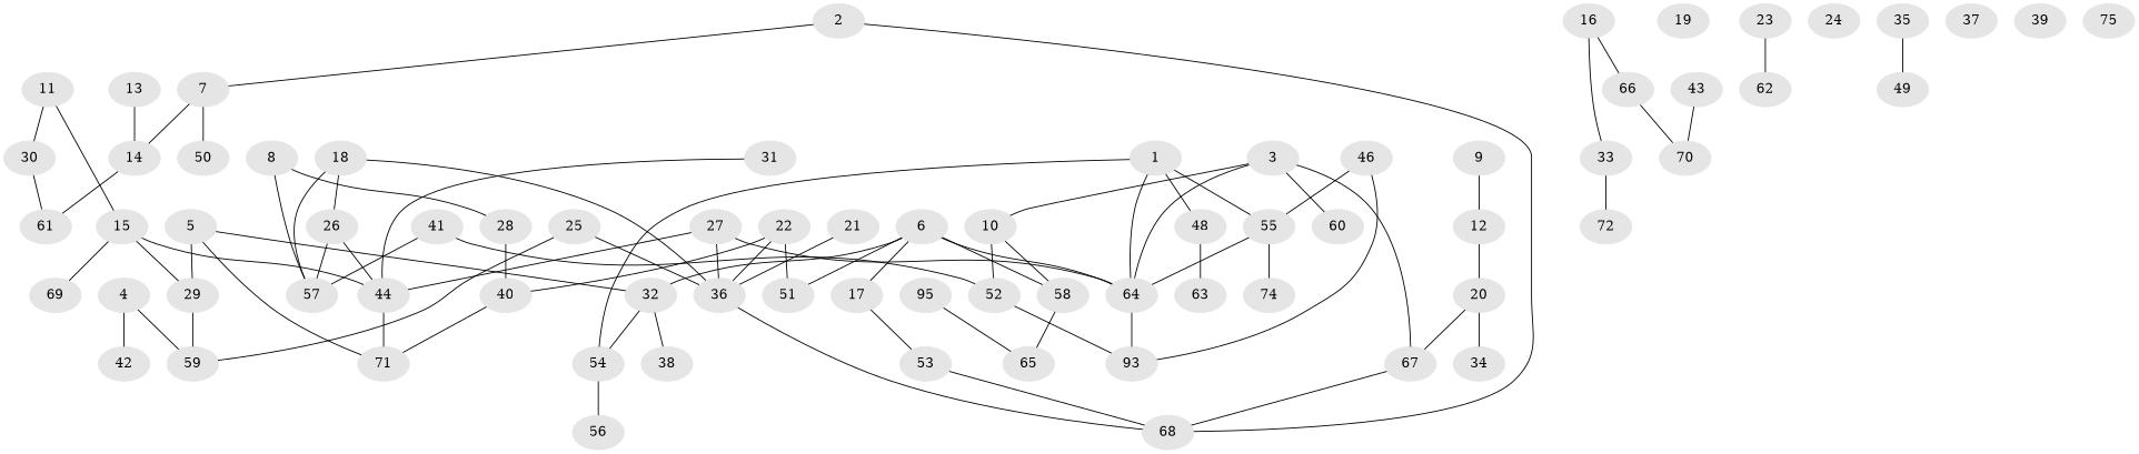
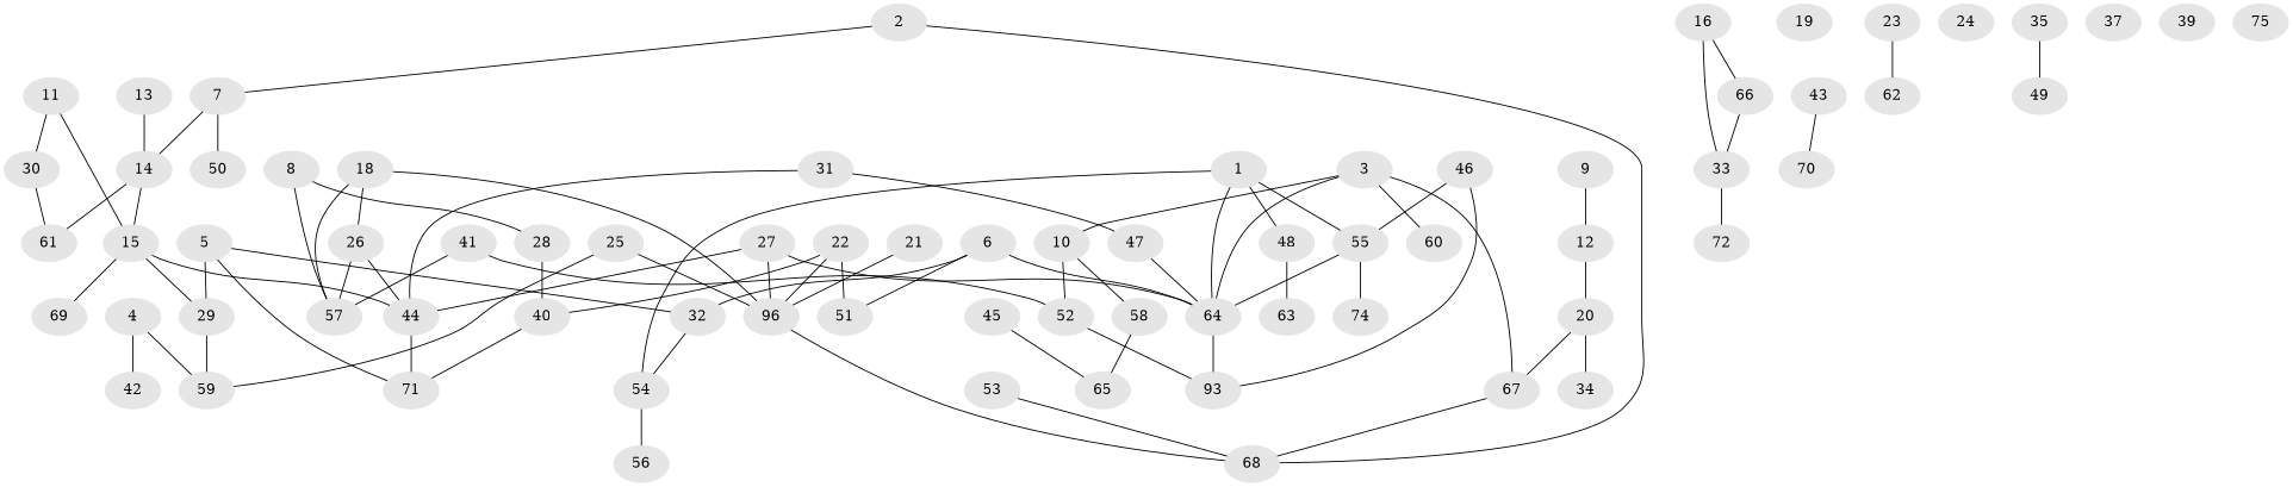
  graph {
    node [color=gray90 style=filled]
    1
    48
    54
    55
    64
    63
    56
    74
    n9 [label=93]
    2
    7
    68
    14
    50
    3
    10
    60
    67
    58
    52
    4
    42
    59
    5
    29
    32
    71
-   38
    6
-   17
    51
    53
    65
    15
    61
    8
    28
    57
    40
    9
    12
    20
    11
    30
    44
    69
    34
    13
    16
    33
    66
    72
    70
    18
    26
-   36
+   36 [label=96]
    19
    21
    22
    23
    62
    24
    25
    27
    31
+   47
    35
    49
    37
    39
    41
    43
-   45 [label=95]
+   45
    46
    75
    1 -- 48
    1 -- 54
    1 -- 55
    1 -- 64
    48 -- 63
    54 -- 56
    55 -- 64
    55 -- 74
    64 -- n9
    2 -- 7
    2 -- 68
    7 -- 14
    7 -- 50
+   14 -- 15
    14 -- 61
    3 -- 64
    3 -- 10
    3 -- 60
    3 -- 67
    10 -- 58
    10 -- 52
    67 -- 68
    58 -- 65
    52 -- n9
    4 -- 42
    4 -- 59
    5 -- 29
    5 -- 32
    5 -- 71
    29 -- 59
    32 -- 54
-   32 -- 38
    6 -- 64
-   6 -- 58
    6 -- 32
-   6 -- 17
    6 -- 51
-   17 -- 53
    53 -- 68
    15 -- 29
    15 -- 44
    15 -- 69
    8 -- 28
    8 -- 57
    28 -- 40
    40 -- 71
    9 -- 12
    12 -- 20
    20 -- 67
    20 -- 34
    11 -- 15
    11 -- 30
    30 -- 61
    44 -- 71
    13 -- 14
    16 -- 33
    16 -- 66
    33 -- 72
-   66 -- 70
+   66 -- 33
    18 -- 57
    18 -- 26
    18 -- 36
    26 -- 57
    26 -- 44
    36 -- 68
    21 -- 36
    22 -- 51
    22 -- 40
    22 -- 36
    23 -- 62
    25 -- 59
    25 -- 36
    27 -- 64
    27 -- 44
    27 -- 36
    31 -- 44
+   31 -- 47
+   47 -- 64
    35 -- 49
    41 -- 52
    41 -- 57
    43 -- 70
    45 -- 65
    46 -- 55
    46 -- n9
  }
